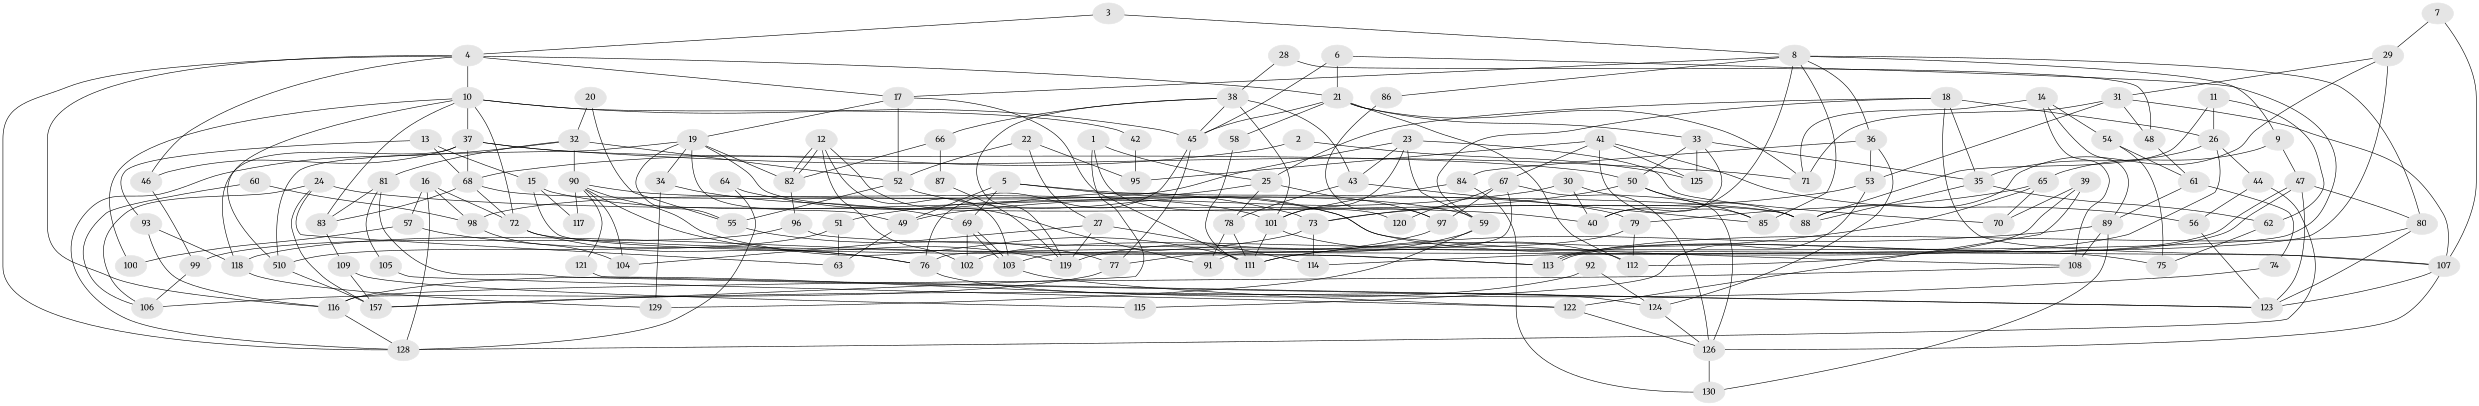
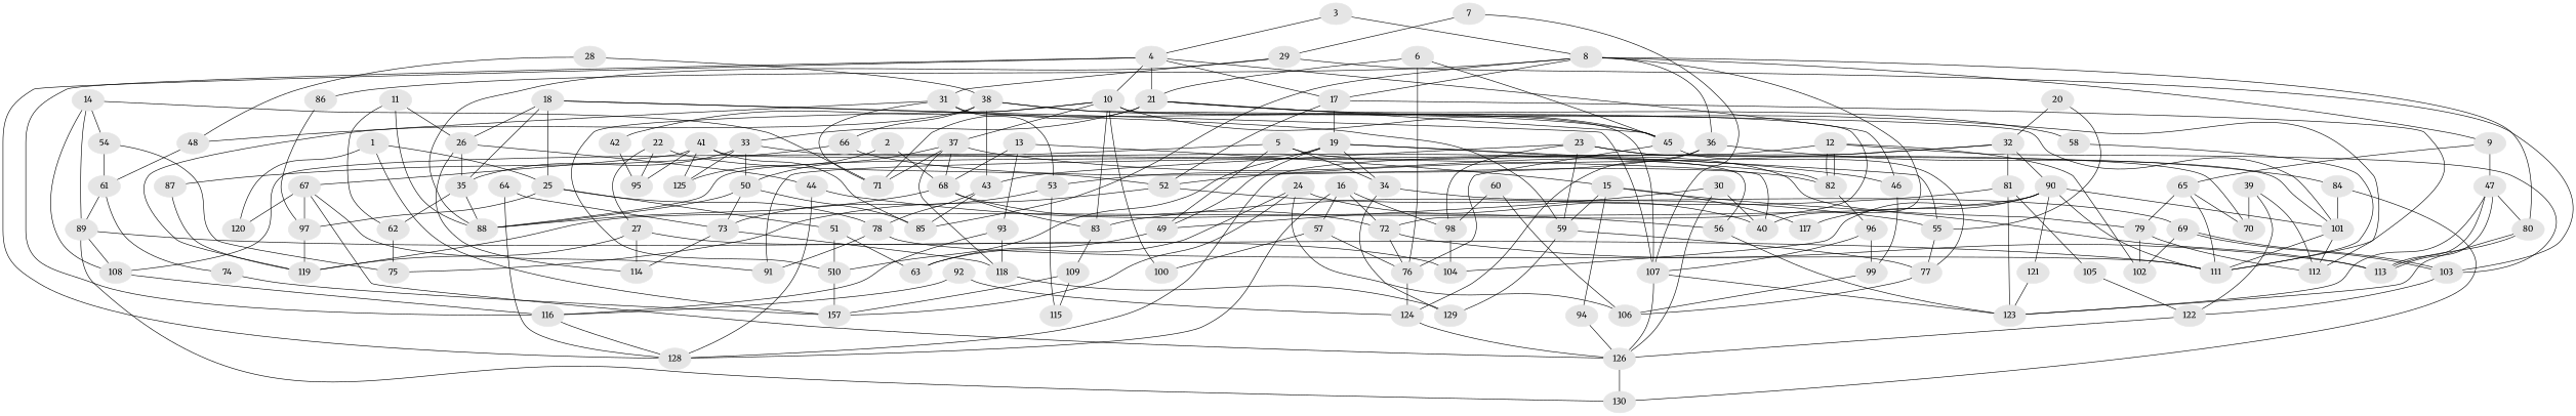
  graph {
    fontname=Merriweather
    node [color=gray90 fontname=Merriweather style=filled]
    edge [fontname=Merriweather]
    1
    25
    120
    n4 [label=157]
    51
    78
    97
    2
    68
    125
    72
    83
    88
    3
    4
    8
    10
    17
    21
    46
    116
    128
    9
    36
    40
    80
    85
    86
    45
    37
    42
    100
    n33 [label=510]
    19
    52
    111
    71
    33
    58
    112
    99
    5
    49
    69
    79
    108
    63
    102
    103
    6
    76
    77
    124
    7
    29
    107
    31
    126
    123
    47
    65
    53
    84
    113
    70
    50
    118
    95
    109
    11
    26
    62
    35
    44
    114
    75
    12
    82
    91
    96
    122
    13
    15
    93
    59
+   94
    117
    14
    54
    89
    61
    130
    129
    16
    57
    98
    104
    34
    55
    18
    20
    32
    81
    90
    22
    27
    119
    23
    43
    101
    24
    106
    56
    28
    38
    48
    66
    30
    73
    115
    105
    121
    87
    39
    41
    67
    74
    60
    64
    92
    1 -- 25
    1 -- 120
    1 -- n4
    25 -- 51
    25 -- 78
    25 -- 97
    51 -- n33
    51 -- 63
    78 -- 111
    78 -- 91
    97 -- 119
    2 -- 68
    2 -- 125
    68 -- 72
    68 -- 83
    68 -- 88
    72 -- 76
    72 -- 113
    83 -- 109
    3 -- 4
    3 -- 8
    4 -- 10
    4 -- 17
    4 -- 21
    4 -- 46
    4 -- 116
    4 -- 128
    8 -- 17
    8 -- 9
    8 -- 36
    8 -- 40
    8 -- 80
    8 -- 85
    8 -- 86
    10 -- 72
    10 -- 83
    10 -- 45
    10 -- 37
    10 -- 42
    10 -- 100
    10 -- n33
    17 -- 19
    17 -- 52
    17 -- 111
    21 -- 45
    21 -- 71
    21 -- 33
    21 -- 58
    21 -- 112
    46 -- 99
    116 -- 128
    9 -- 47
    9 -- 65
    36 -- 124
    36 -- 53
    36 -- 84
    80 -- 123
    80 -- 113
    86 -- 97
    45 -- 76
    45 -- 77
    37 -- 68
    37 -- 46
    37 -- 71
    37 -- 50
    37 -- 118
    42 -- 95
    n33 -- n4
    19 -- 88
    19 -- n33
    19 -- 49
    19 -- 82
    19 -- 34
    19 -- 55
    52 -- 75
    52 -- 55
    33 -- 125
    33 -- 40
    33 -- 50
    33 -- 35
    58 -- 111
    99 -- 106
    5 -- 49
-   5 -- 69
+   5 -- 34
    5 -- 79
    5 -- 108
    49 -- 63
    69 -- 102
    69 -- 103
    69 -- 103
    79 -- 112
    79 -- 102
    108 -- 116
    103 -- 122
    6 -- 21
    6 -- 45
    6 -- 76
    76 -- 124
    77 -- 106
    124 -- 126
    7 -- 29
    7 -- 107
    29 -- 88
    29 -- 103
    29 -- 31
    107 -- 126
    107 -- 123
    31 -- 71
    31 -- 107
    31 -- 53
    31 -- 48
    126 -- 130
    47 -- 80
    47 -- 123
    47 -- 113
    47 -- 113
    65 -- 111
    65 -- 79
    65 -- 70
    53 -- 73
    53 -- 115
    84 -- 130
    84 -- 101
    50 -- 88
    50 -- 85
    50 -- 73
    118 -- 129
    109 -- n4
    109 -- 115
    11 -- 88
    11 -- 26
    11 -- 62
    26 -- 35
    26 -- 44
    26 -- 114
    62 -- 75
    35 -- 88
    35 -- 62
    44 -- 128
    44 -- 56
    12 -- 102
    12 -- 103
    12 -- 82
    12 -- 82
    12 -- 91
    82 -- 96
    96 -- 99
    96 -- 107
    122 -- 126
    13 -- 68
    13 -- 15
    13 -- 93
    15 -- 113
    15 -- 59
+   15 -- 94
    15 -- 117
    93 -- 116
    93 -- 118
    59 -- 77
    59 -- 129
+   94 -- 126
    14 -- 71
    14 -- 108
    14 -- 54
    14 -- 89
    54 -- 75
    54 -- 61
    89 -- 111
    89 -- 108
    89 -- 130
    61 -- 89
    61 -- 74
    16 -- 72
    16 -- 128
    16 -- 57
    16 -- 98
    57 -- 100
    57 -- 76
    98 -- 104
    34 -- 69
    34 -- 129
    55 -- 77
    18 -- 25
    18 -- 107
    18 -- 26
    18 -- 35
    18 -- 59
    20 -- 55
    20 -- 32
    32 -- 128
    32 -- 52
    32 -- 81
    32 -- 90
    81 -- 83
    81 -- 123
    81 -- 105
    90 -- 111
    90 -- 117
    90 -- 104
    90 -- 119
    90 -- 101
    90 -- 121
    22 -- 52
    22 -- 95
    22 -- 27
    27 -- 114
    27 -- 104
    27 -- 119
    23 -- 70
    23 -- 59
    23 -- 98
    23 -- 43
    23 -- 101
    43 -- 78
    43 -- 85
    101 -- 111
    101 -- 112
    24 -- n4
    24 -- 40
    24 -- 63
    24 -- 106
    56 -- 123
    28 -- 38
    28 -- 48
    38 -- 45
    38 -- 119
    38 -- 43
    38 -- 101
    38 -- 66
    48 -- 61
    66 -- 82
    66 -- 87
    30 -- 40
    30 -- 49
    30 -- 126
    73 -- 118
    73 -- 114
    105 -- 122
    121 -- 123
    87 -- 119
    39 -- 112
    39 -- 70
    39 -- 122
    41 -- 125
    41 -- 85
    41 -- 95
    41 -- 56
    41 -- 67
    67 -- 120
    67 -- 97
    67 -- 126
    67 -- 91
    74 -- n4
    60 -- 98
    60 -- 106
    64 -- 128
    64 -- 73
    92 -- 116
    92 -- 124
  }
